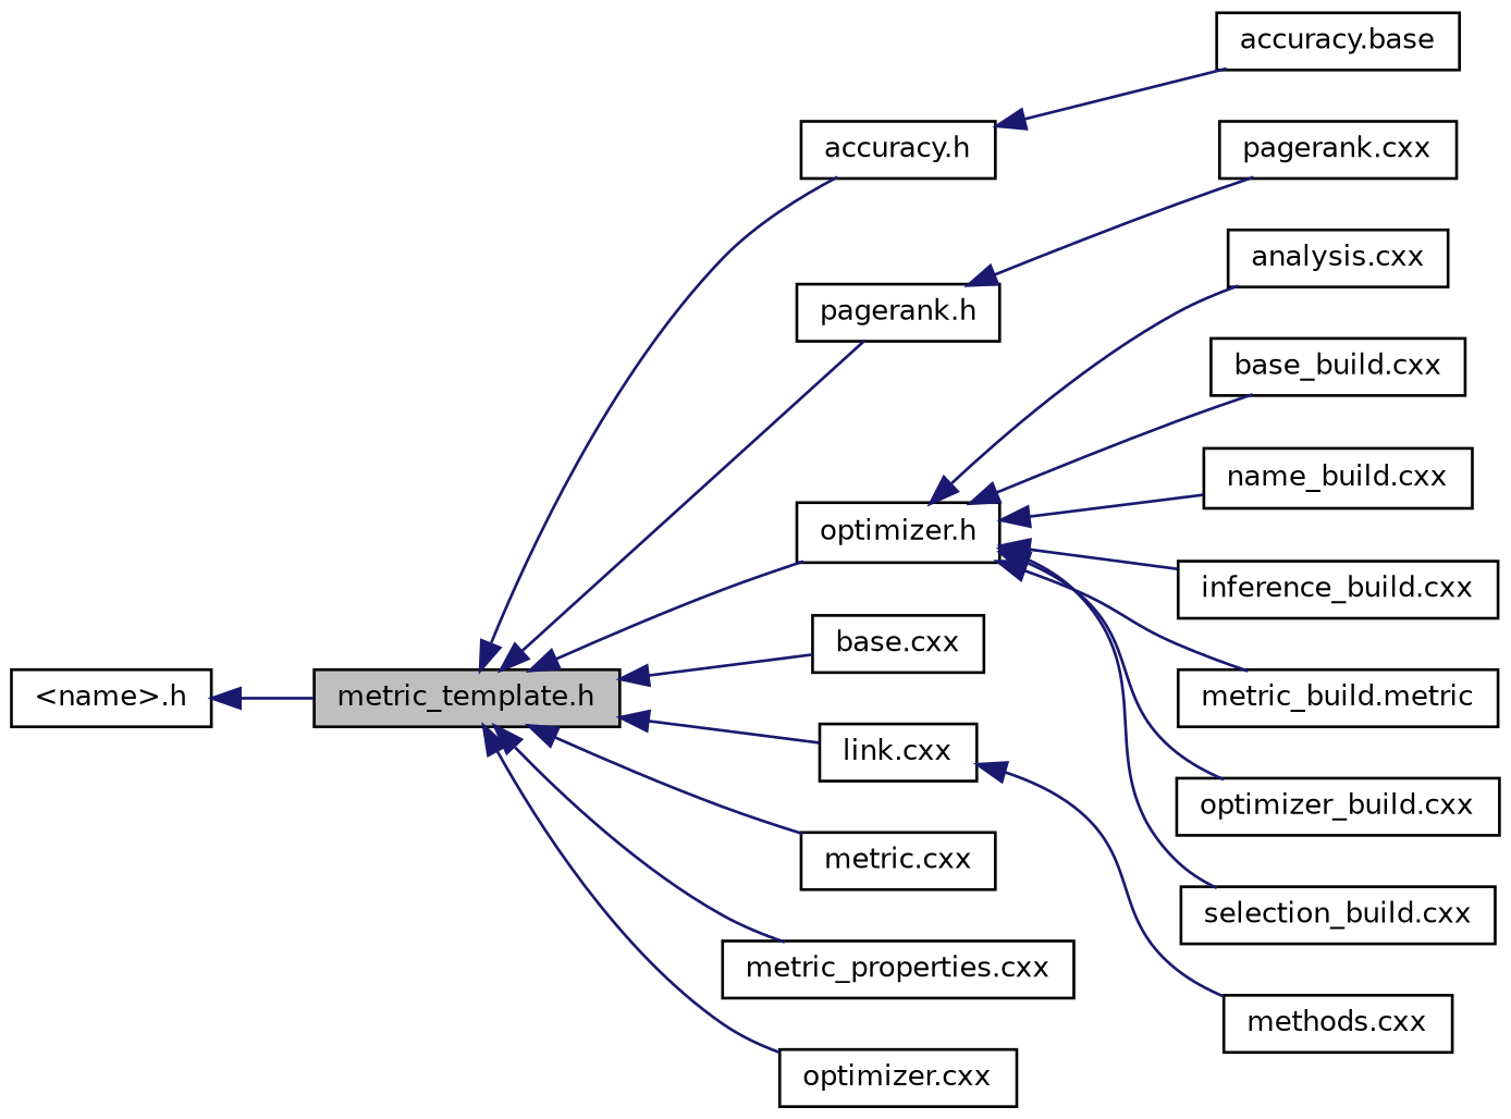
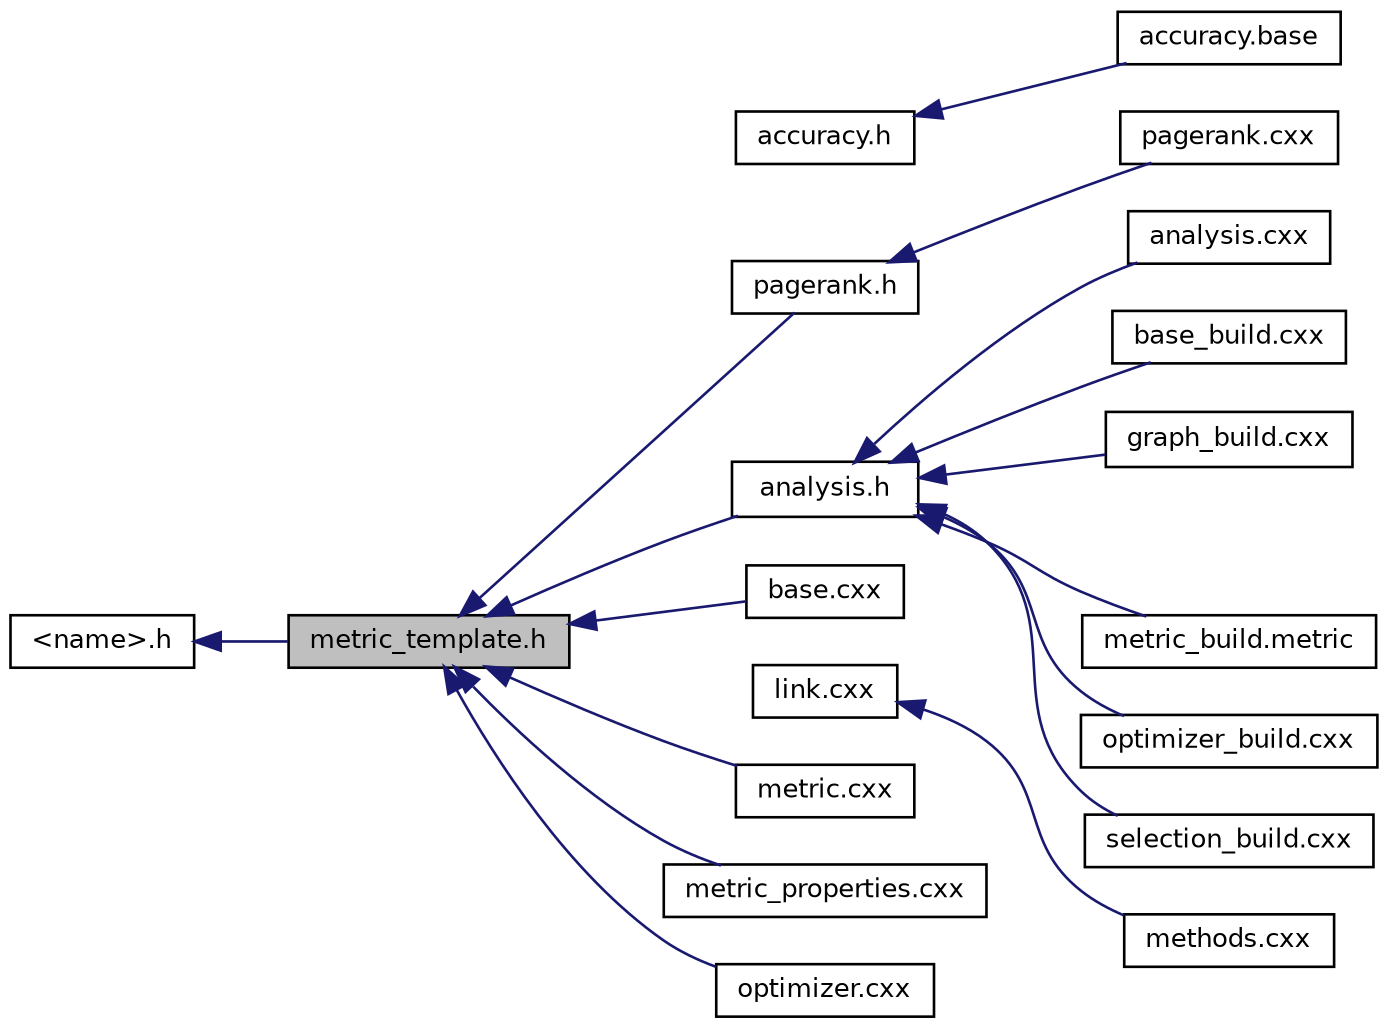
  digraph {
    rankdir=LR
    node [color=black fillcolor=white fontname=Helvetica fontsize=10 shape=record style=filled]
    edge [color=midnightblue dir=back fontname=Helvetica fontsize=10 labelfontname=Helvetica labelfontsize=10 style=solid]
    n1 [fillcolor=grey75 fontcolor=black height=0.2 label="metric_template.h" width=0.4]
    n2 [height=0.2 label="accuracy.h" width=0.4]
    n3 [height=0.2 label="pagerank.h" width=0.4]
-   n4 [height=0.2 label="optimizer.h" width=0.4]
+   n4 [height=0.2 label="analysis.h" width=0.4]
    n5 [height=0.2 label="base.cxx" width=0.4]
    n6 [height=0.2 label="link.cxx" width=0.4]
    n7 [height=0.2 label="metric.cxx" width=0.4]
    n8 [height=0.2 label="metric_properties.cxx" width=0.4]
    n9 [height=0.2 label="optimizer.cxx" width=0.4]
    n10 [height=0.2 label="accuracy.base" width=0.4]
    n11 [height=0.2 label="pagerank.cxx" width=0.4]
    n12 [height=0.2 label="analysis.cxx" width=0.4]
    n13 [height=0.2 label="base_build.cxx" width=0.4]
-   n14 [height=0.2 label="name_build.cxx" width=0.4]
-   n15 [height=0.2 label="inference_build.cxx" width=0.4]
+   n14 [height=0.2 label="graph_build.cxx" width=0.4]
    n16 [height=0.2 label="metric_build.metric" width=0.4]
    n17 [height=0.2 label="optimizer_build.cxx" width=0.4]
    n18 [height=0.2 label="selection_build.cxx" width=0.4]
    n19 [height=0.2 label="methods.cxx" width=0.4]
    n20 [height=0.2 label="\<name\>.h" width=0.4]
-   n1 -> n2
    n1 -> n3
    n1 -> n4
    n1 -> n5
-   n1 -> n6
    n1 -> n7
    n1 -> n8
    n1 -> n9
    n2 -> n10
    n3 -> n11
    n4 -> n12
    n4 -> n13
    n4 -> n14
-   n4 -> n15
    n4 -> n16
    n4 -> n17
    n4 -> n18
    n6 -> n19
    n20 -> n1
  }
